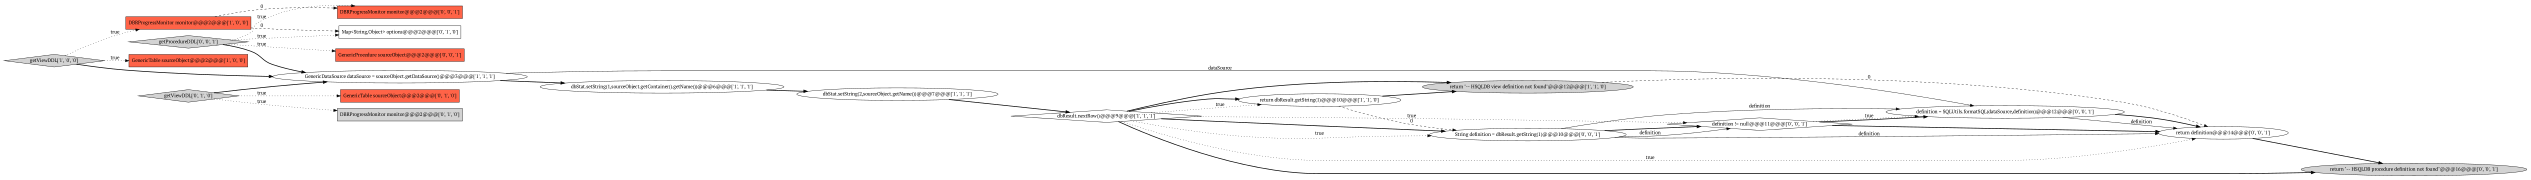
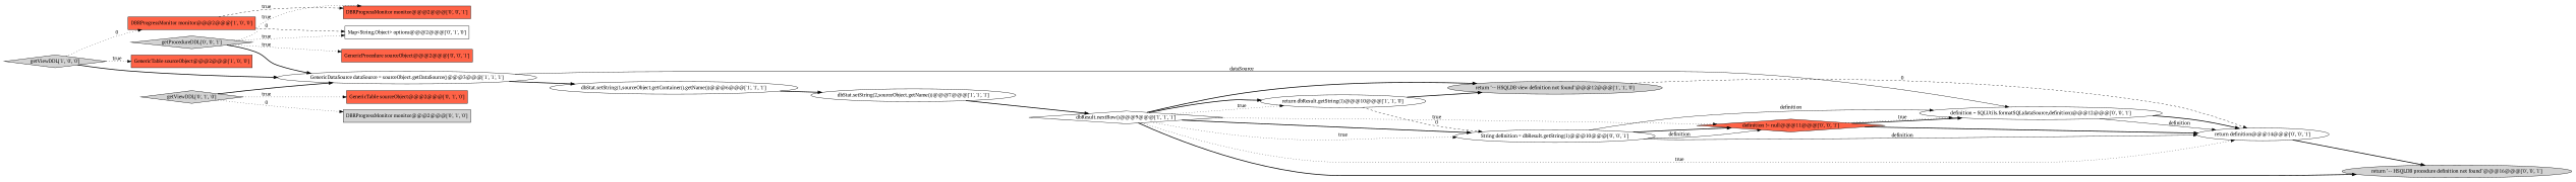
  digraph {
    fontname="PT Serif"
    rankdir=LR
    node [fillcolor=white fontname="PT Serif" shape=ellipse style=filled]
    edge [fontname="PT Serif" style=bold]
    n1 [label="String definition = dbResult.getString(1)@@@10@@@['0', '0', '1']"]
    n2 [label="definition = SQLUtils.formatSQL(dataSource,definition)@@@12@@@['0', '0', '1']"]
    n3 [label="return definition@@@14@@@['0', '0', '1']"]
-   n4 [label="definition != null@@@11@@@['0', '0', '1']" shape=diamond]
+   n4 [fillcolor=tomato label="definition != null@@@11@@@['0', '0', '1']" shape=diamond]
    n5 [fillcolor=lightgray label="return \"-- HSQLDB procedure definition not found\"@@@16@@@['0', '0', '1']"]
    n6 [fillcolor=lightgray label="getViewDDL['1', '0', '0']" shape=diamond]
    n7 [label="GenericDataSource dataSource = sourceObject.getDataSource()@@@3@@@['1', '1', '1']"]
    n8 [fillcolor=tomato label="DBRProgressMonitor monitor@@@2@@@['1', '0', '0']" shape=box]
    n9 [fillcolor=tomato label="GenericTable sourceObject@@@2@@@['1', '0', '0']" shape=box]
    n10 [label="dbStat.setString(1,sourceObject.getContainer().getName())@@@6@@@['1', '1', '1']"]
    n11 [label="Map<String,Object> options@@@2@@@['0', '1', '0']" shape=box]
    n12 [fillcolor=tomato label="DBRProgressMonitor monitor@@@2@@@['0', '0', '1']" shape=box]
    n13 [label="dbStat.setString(2,sourceObject.getName())@@@7@@@['1', '1', '1']"]
    n14 [fillcolor=lightgray label="getProcedureDDL['0', '0', '1']" shape=diamond]
    n15 [fillcolor=tomato label="GenericProcedure sourceObject@@@2@@@['0', '0', '1']" shape=box]
    n16 [label="dbResult.nextRow()@@@9@@@['1', '1', '1']" shape=diamond]
    n17 [fillcolor=lightgray label="return \"-- HSQLDB view definition not found\"@@@12@@@['1', '1', '0']"]
    n18 [label="return dbResult.getString(1)@@@10@@@['1', '1', '0']"]
    n19 [fillcolor=lightgray label="DBRProgressMonitor monitor@@@2@@@['0', '1', '0']" shape=box]
    n20 [fillcolor=lightgray label="getViewDDL['0', '1', '0']" shape=diamond]
    n21 [fillcolor=tomato label="GenericTable sourceObject@@@2@@@['0', '1', '0']" shape=box]
    n1 -> n2 [label=definition style=solid]
    n1 -> n3 [label=definition style=solid]
    n1 -> n4
    n1 -> n4 [label=definition style=solid]
    n2 -> n3 [label=definition style=solid]
    n2 -> n3
    n3 -> n5
    n4 -> n2 [label=true style=dotted]
    n4 -> n2
    n4 -> n3
    n6 -> n7
-   n6 -> n8 [label=true style=dotted]
+   n6 -> n8 [label=0 style=dotted]
    n6 -> n9 [label=true style=dotted]
    n7 -> n2 [label=dataSource style=solid]
    n7 -> n10
    n8 -> n11 [label=0 style=dashed]
-   n8 -> n12 [label=0 style=dashed]
+   n8 -> n12 [label=true style=dashed]
    n10 -> n13
    n13 -> n16
    n14 -> n7
    n14 -> n11 [label=true style=dotted]
    n14 -> n12 [label=true style=dotted]
    n14 -> n15 [label=true style=dotted]
    n16 -> n1
    n16 -> n1 [label=true style=dotted]
    n16 -> n3 [label=true style=dotted]
    n16 -> n4 [label=true style=dotted]
    n16 -> n5
    n16 -> n17
    n16 -> n18
    n16 -> n18 [label=true style=dotted]
    n17 -> n3 [label=0 style=dashed]
    n18 -> n1 [label=0 style=dashed]
    n18 -> n17
    n20 -> n7
-   n20 -> n19 [label=true style=dotted]
+   n20 -> n19 [label=0 style=dotted]
    n20 -> n21 [label=true style=dotted]
  }
